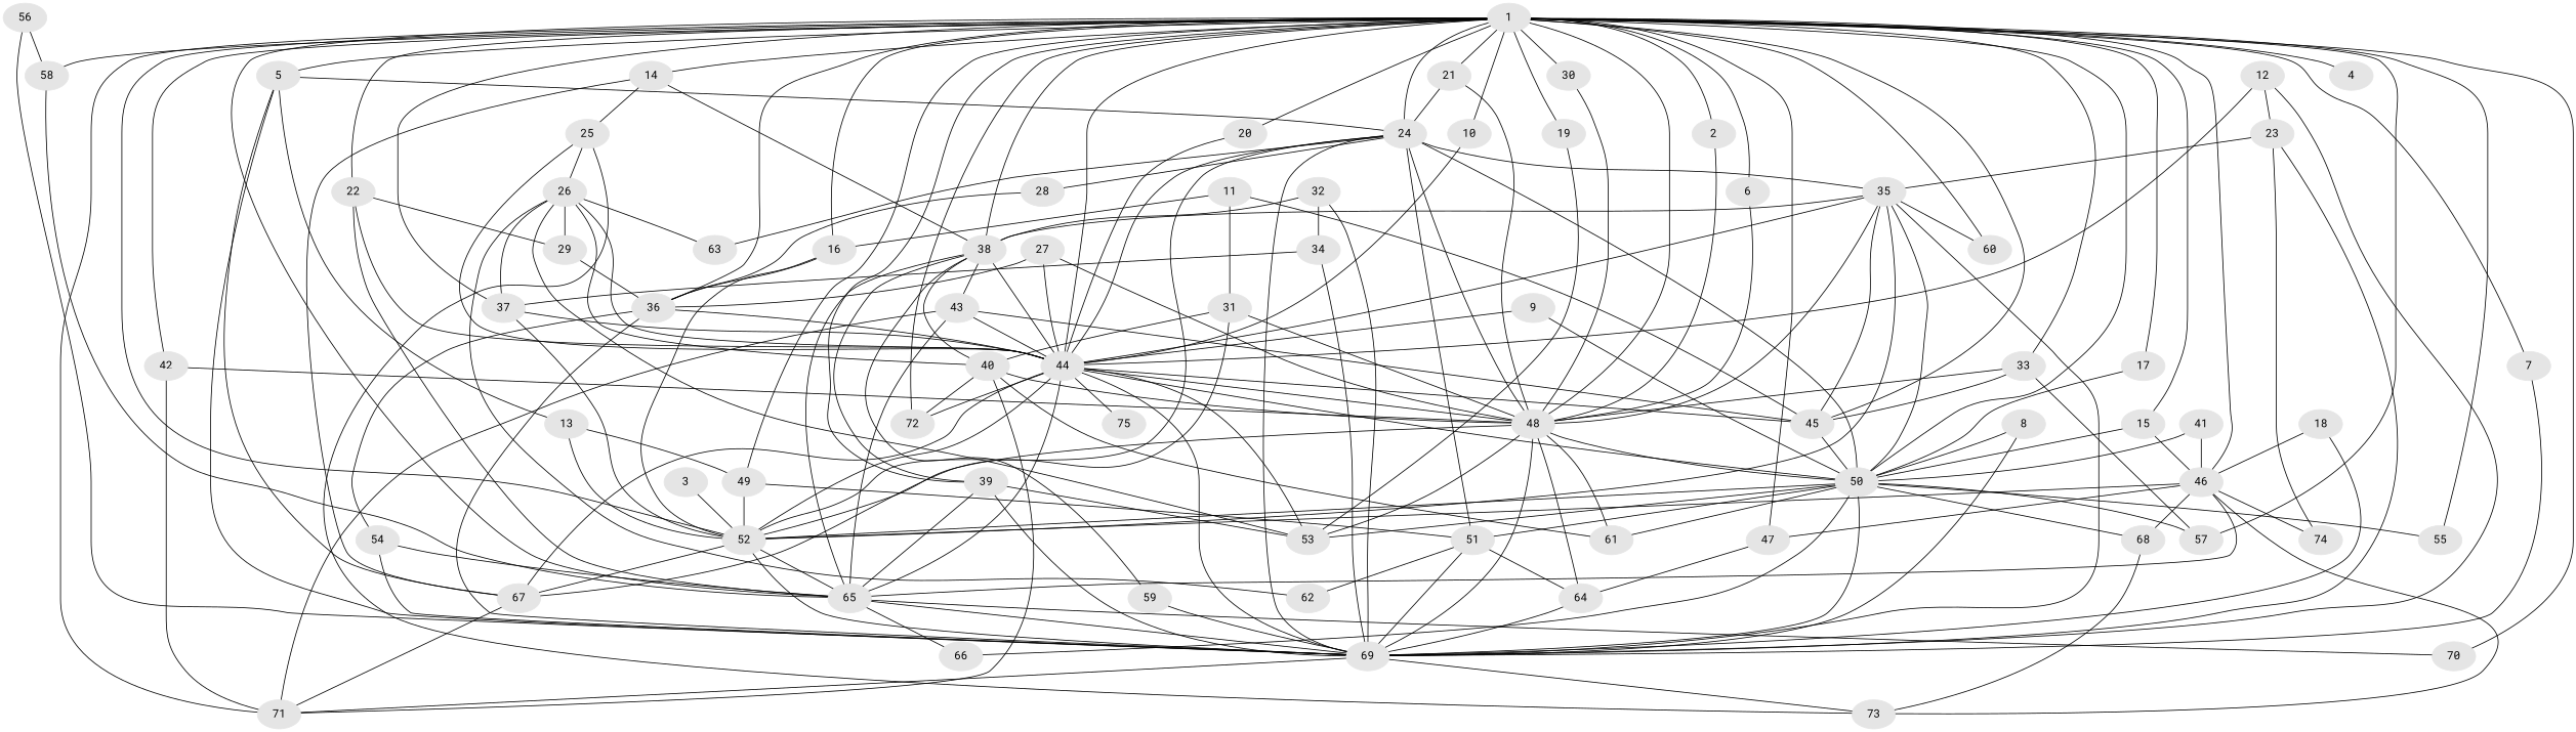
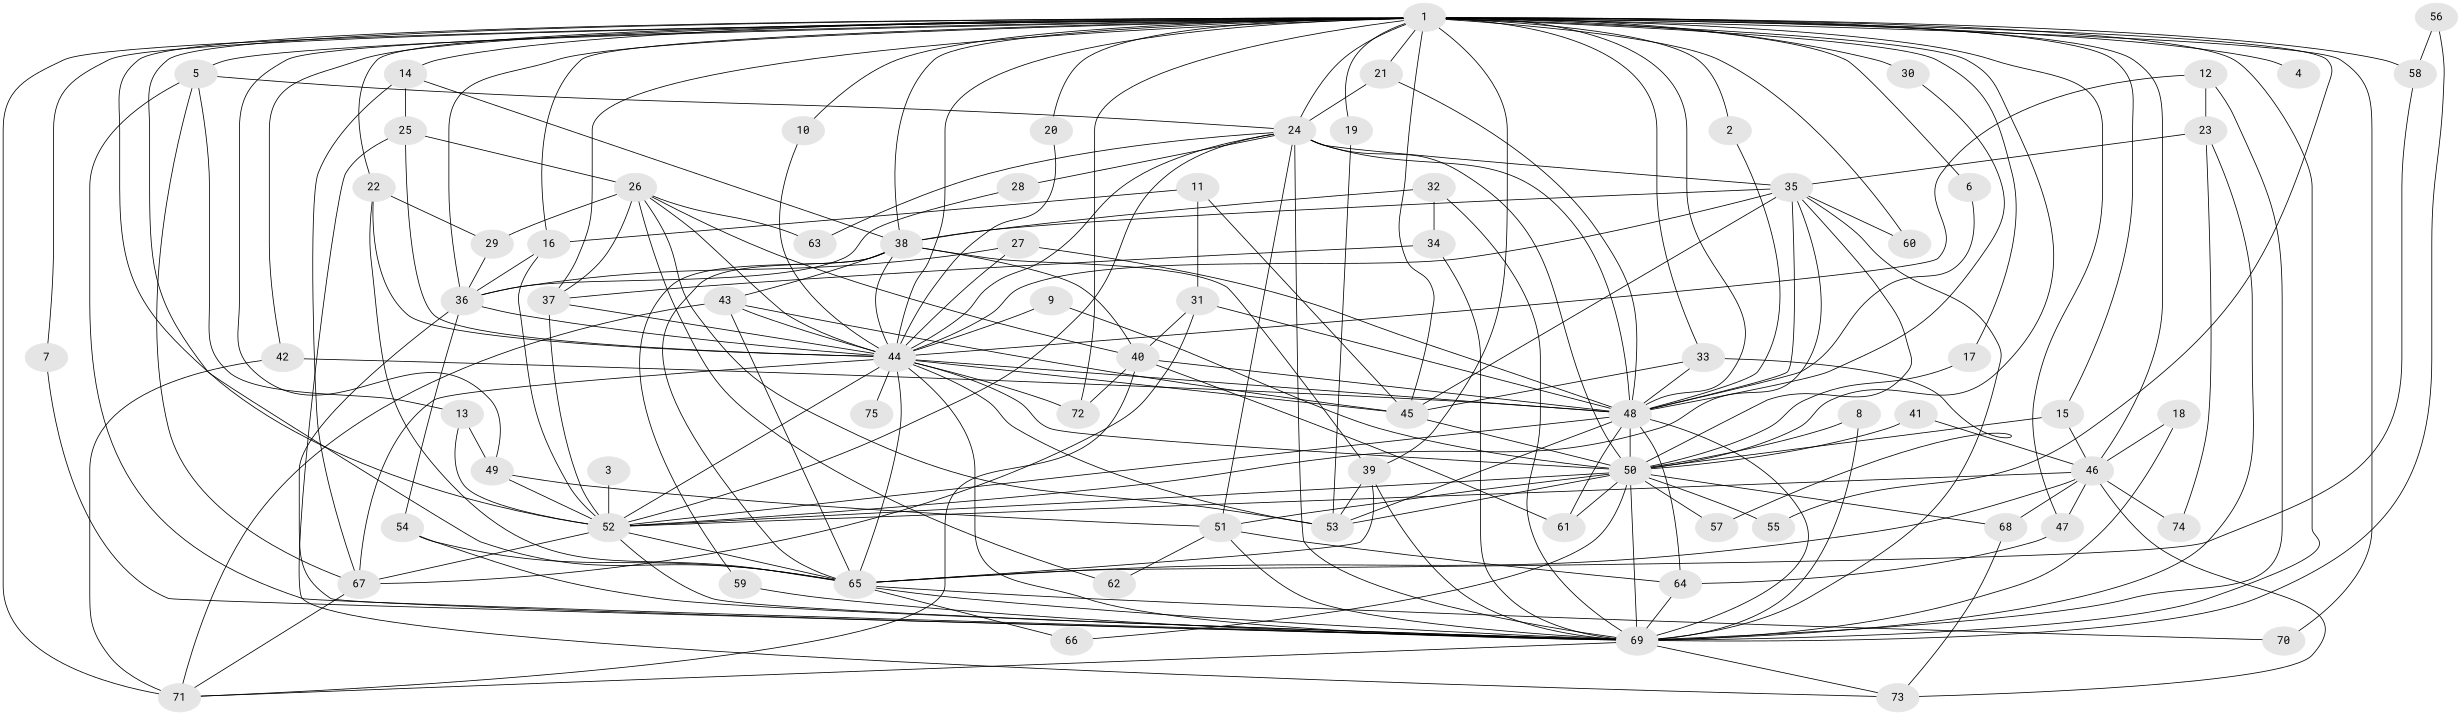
  graph {
    fontname="Roboto Mono"
    node [color=gray90 fontname="Roboto Mono" style=filled]
    edge [fontname="Roboto Mono" weight=1.0]
    1
    2
    4
    5
    6
    7
    10
    14
    15
    16
    17
    19
    20
    21
    22
    24
    30
    33
    36
    37
    38
    39
    42
    44
    45
    46
    47
    48
    49
    50
    52
    55
    58
    60
    65
    69
    70
    71
    72
    13
    67
    25
    53
    29
    35
    28
    51
    63
    57
    54
    40
    43
    59
    75
    74
    73
    68
    64
    61
    66
    3
    8
    9
    11
    31
    12
    23
    26
    18
    62
    27
    32
    34
    41
    56
    1 -- 2
    1 -- 4 [weight=2.0]
    1 -- 5
    1 -- 6
    1 -- 7
    1 -- 10
    1 -- 14
    1 -- 15
    1 -- 16
    1 -- 17
    1 -- 19
    1 -- 20
    1 -- 21
    1 -- 22
    1 -- 24 [weight=3.0]
    1 -- 30 [weight=2.0]
    1 -- 33
    1 -- 36 [weight=2.0]
    1 -- 37 [weight=2.0]
    1 -- 38
    1 -- 39
    1 -- 42
    1 -- 44 [weight=4.0]
    1 -- 45 [weight=2.0]
    1 -- 46
    1 -- 47 [weight=2.0]
    1 -- 48 [weight=3.0]
    1 -- 49
    1 -- 50 [weight=4.0]
    1 -- 52 [weight=4.0]
    1 -- 55
    1 -- 58 [weight=2.0]
    1 -- 60
    1 -- 65
-   1 -- 57 [weight=5.0]
+   1 -- 69 [weight=5.0]
    1 -- 70
    1 -- 71
    1 -- 72
    2 -- 48
    5 -- 24
    5 -- 69
    5 -- 13
    5 -- 67
    6 -- 48
    7 -- 69
    10 -- 44
    14 -- 38
    14 -- 67
    14 -- 25
    15 -- 46
    15 -- 50
    16 -- 36
    16 -- 52
    17 -- 50
    19 -- 53
    20 -- 44
    21 -- 24 [weight=2.0]
    21 -- 48
    22 -- 44
    22 -- 65
    22 -- 29
    24 -- 44
    24 -- 48
    24 -- 50
    24 -- 52
    24 -- 69
    24 -- 35
    24 -- 28
    24 -- 51
    24 -- 63
    30 -- 48
    33 -- 45
    33 -- 48
    33 -- 57
    36 -- 44
    36 -- 69
    36 -- 54
    37 -- 44
    37 -- 52
    38 -- 39 [weight=2.0]
    38 -- 44
    38 -- 65
    38 -- 40
    38 -- 43
    38 -- 59
    39 -- 65
    39 -- 69
    39 -- 53
    42 -- 48 [weight=2.0]
    42 -- 71
    44 -- 45
    44 -- 48 [weight=2.0]
    44 -- 50 [weight=2.0]
    44 -- 52
    44 -- 65
    44 -- 69
    44 -- 72
    44 -- 67 [weight=2.0]
    44 -- 53 [weight=2.0]
    44 -- 75
    45 -- 50
    46 -- 47 [weight=2.0]
    46 -- 52
    46 -- 65
    46 -- 74
    46 -- 73
    46 -- 68
    47 -- 64
    48 -- 50 [weight=2.0]
    48 -- 52
    48 -- 69
    48 -- 53
    48 -- 64
    48 -- 61
    49 -- 52
    49 -- 51
    50 -- 52
    50 -- 55
    50 -- 69
    50 -- 53
    50 -- 51
    50 -- 57
    50 -- 68
    50 -- 61
    50 -- 66
    52 -- 65
    52 -- 69
    52 -- 67
    58 -- 65
    65 -- 69
    65 -- 70
    65 -- 66
    69 -- 71
    69 -- 73
    13 -- 49
    13 -- 52
    67 -- 71
    25 -- 44
    25 -- 73
    25 -- 26
    29 -- 36
    35 -- 38
    35 -- 44
    35 -- 45
    35 -- 48
    35 -- 50
    35 -- 52 [weight=2.0]
    35 -- 60
    35 -- 69
    28 -- 36
    51 -- 69
    51 -- 64
    51 -- 62
    54 -- 65
    54 -- 69
    40 -- 48
    40 -- 71
    40 -- 72
    40 -- 61
    43 -- 44
    43 -- 45
    43 -- 65
    43 -- 71
    59 -- 69
    68 -- 73
    64 -- 69
    3 -- 52
    8 -- 50
    8 -- 69
    9 -- 44
    9 -- 50
    11 -- 16
    11 -- 45
    11 -- 31
    31 -- 48
    31 -- 67
    31 -- 40
    12 -- 44
    12 -- 69
    12 -- 23
    23 -- 69
    23 -- 35
    23 -- 74
    26 -- 37
    26 -- 44
    26 -- 53
    26 -- 29
    26 -- 63
    26 -- 40
    26 -- 62
    18 -- 46
    18 -- 69
    27 -- 36
    27 -- 44
    27 -- 48
    32 -- 38
    32 -- 69
    32 -- 34
    34 -- 37
    34 -- 69
    41 -- 46
    41 -- 50
    56 -- 58
    56 -- 69
  }
